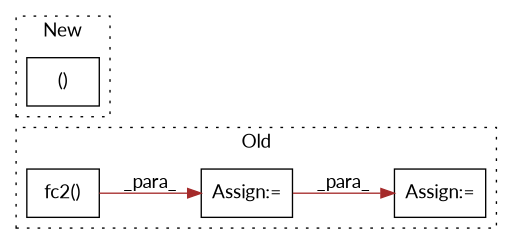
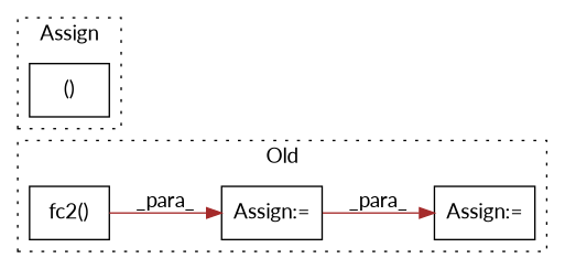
  digraph {
    rankdir=LR
    fontname=Lato
    node [a=68 l=3 shape=box fontname=Lato]
    edge [color=brown fontname=Lato]
    n1 [a=75 l="9,1" label="fc2()" s="1052,1062"]
    n2 [label="Assign:=" s=1635]
    n3 [label="Assign:=" s=1075]
    n4 [a=54 l=13 label="()" s=1616]
    subgraph cluster_1 {
      label=Old
      style=dotted
      n1
      n2
      n3
    }
    subgraph cluster_2 {
-     label=New
+     label=Assign
      style=dotted
      n4
    }
    n1 -> n3 [label=_para_]
    n3 -> n2 [label=_para_]
  }
